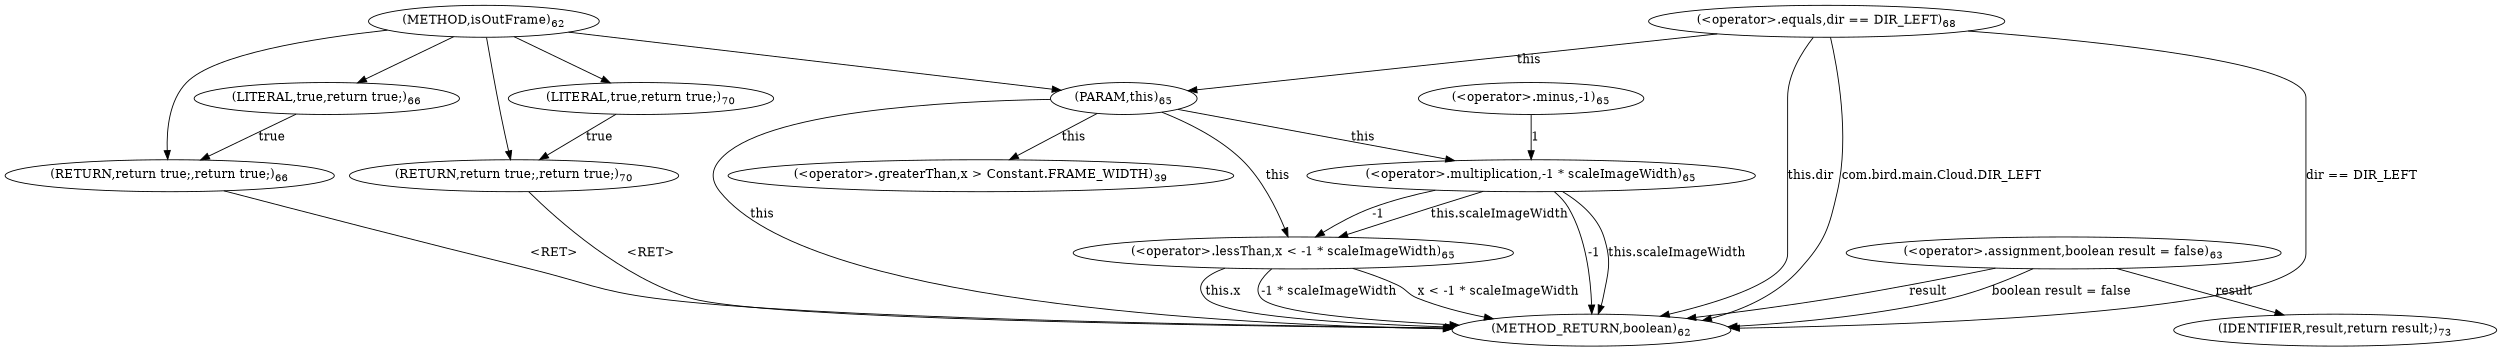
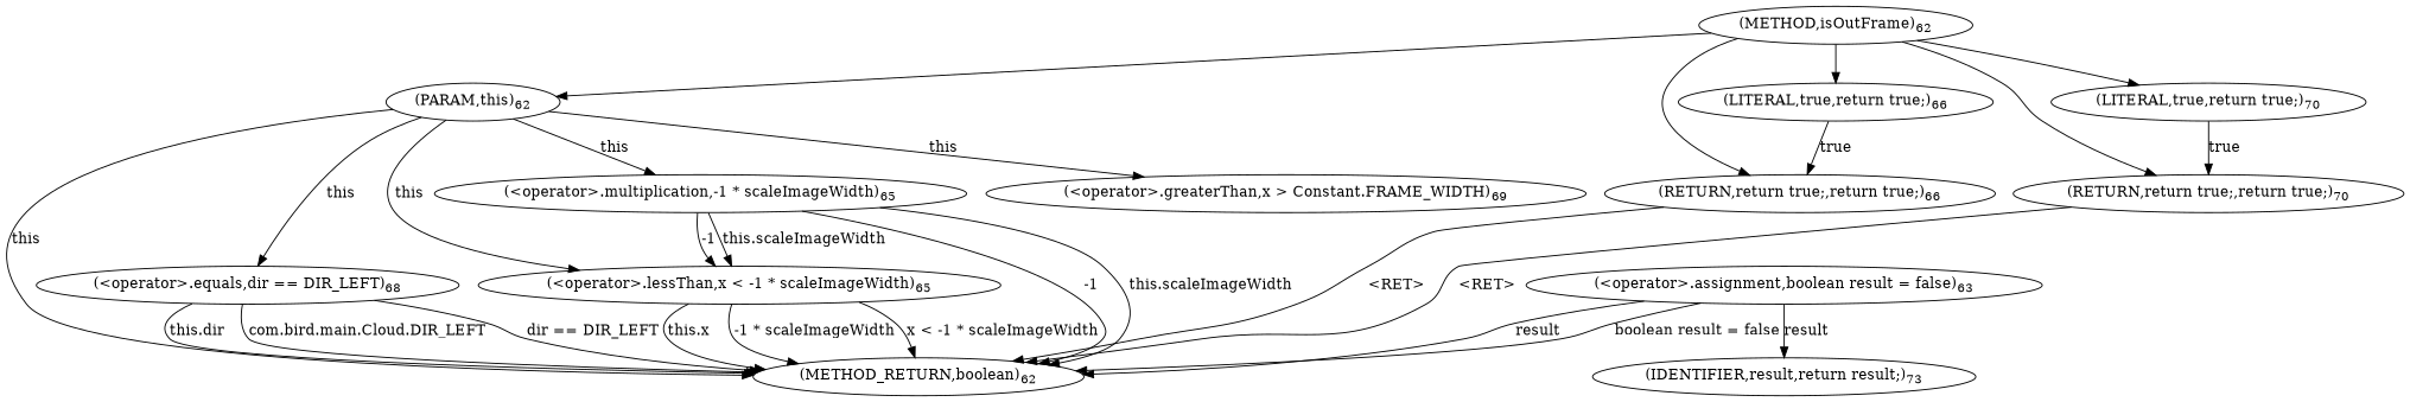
  digraph {
    n1 [label=<(METHOD,isOutFrame)<SUB>62</SUB>>]
-   n2 [label=<(PARAM,this)<SUB>65</SUB>>]
+   n2 [label=<(PARAM,this)<SUB>62</SUB>>]
    n3 [label=<(RETURN,return true;,return true;)<SUB>66</SUB>>]
    n4 [label=<(LITERAL,true,return true;)<SUB>66</SUB>>]
    n5 [label=<(RETURN,return true;,return true;)<SUB>70</SUB>>]
    n6 [label=<(LITERAL,true,return true;)<SUB>70</SUB>>]
    n7 [label=<(METHOD_RETURN,boolean)<SUB>62</SUB>>]
    n8 [label=<(&lt;operator&gt;.equals,dir == DIR_LEFT)<SUB>68</SUB>>]
    n9 [label=<(&lt;operator&gt;.lessThan,x &lt; -1 * scaleImageWidth)<SUB>65</SUB>>]
    n10 [label=<(&lt;operator&gt;.multiplication,-1 * scaleImageWidth)<SUB>65</SUB>>]
-   n11 [label=<(&lt;operator&gt;.greaterThan,x &gt; Constant.FRAME_WIDTH)<SUB>39</SUB>>]
+   n11 [label=<(&lt;operator&gt;.greaterThan,x &gt; Constant.FRAME_WIDTH)<SUB>69</SUB>>]
    n12 [label=<(&lt;operator&gt;.assignment,boolean result = false)<SUB>63</SUB>>]
    n13 [label=<(IDENTIFIER,result,return result;)<SUB>73</SUB>>]
-   n14 [label=<(&lt;operator&gt;.minus,-1)<SUB>65</SUB>>]
    n1 -> n2
    n1 -> n3
    n1 -> n4
    n1 -> n5
    n1 -> n6
    n2 -> n7 [label=this]
-   n8 -> n2 [label=this]
+   n2 -> n8 [label=this]
    n2 -> n9 [label=this]
    n2 -> n10 [label=this]
    n2 -> n11 [label=this]
    n3 -> n7 [label="&lt;RET&gt;"]
    n4 -> n3 [label=true]
    n5 -> n7 [label="&lt;RET&gt;"]
    n6 -> n5 [label=true]
    n8 -> n7 [label="this.dir"]
    n8 -> n7 [label="com.bird.main.Cloud.DIR_LEFT"]
    n8 -> n7 [label="dir == DIR_LEFT"]
    n9 -> n7 [label="this.x"]
    n9 -> n7 [label="-1 * scaleImageWidth"]
    n9 -> n7 [label="x &lt; -1 * scaleImageWidth"]
    n10 -> n7 [label=-1]
    n10 -> n7 [label="this.scaleImageWidth"]
    n10 -> n9 [label=-1]
    n10 -> n9 [label="this.scaleImageWidth"]
    n12 -> n7 [label=result]
    n12 -> n7 [label="boolean result = false"]
    n12 -> n13 [label=result]
-   n14 -> n10 [label=1]
  }
